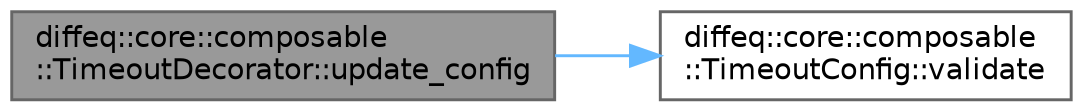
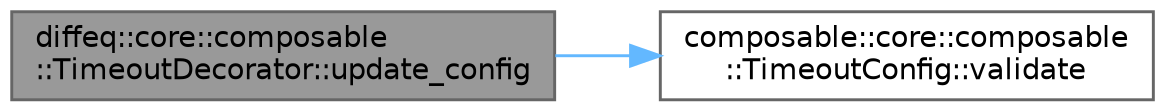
  digraph {
    rankdir=LR
    node [fontname=Helvetica fontsize=10 shape=box style=filled]
    n1 [color=gray40 fillcolor=grey60 fontcolor=black height=0.2 label="diffeq::core::composable\l::TimeoutDecorator::update_config" width=0.4]
-   n2 [color=grey40 fillcolor=white height=0.2 label="diffeq::core::composable\l::TimeoutConfig::validate" width=0.4]
+   n2 [color=grey40 fillcolor=white height=0.2 label="composable::core::composable\l::TimeoutConfig::validate" width=0.4]
    n1 -> n2 [color=steelblue1 fontname=Helvetica fontsize=10 labelfontname=Helvetica labelfontsize=10 style=solid]
  }
